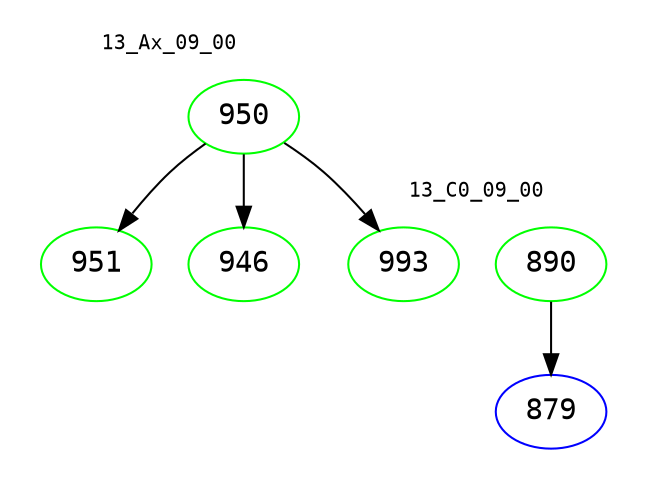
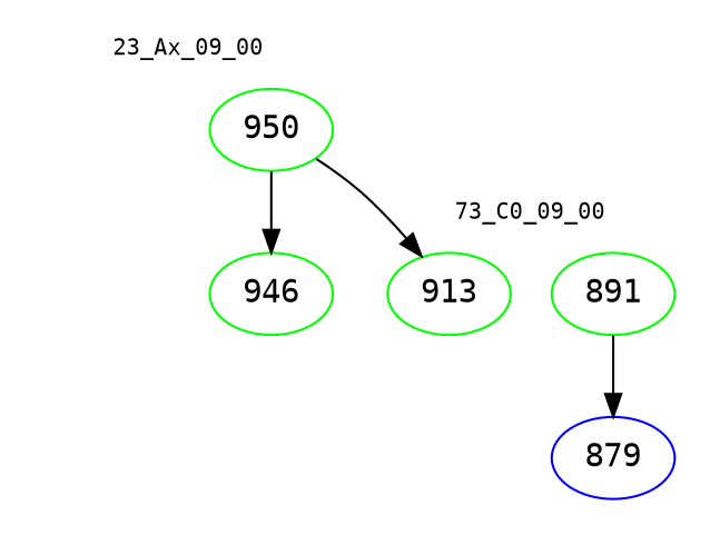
  digraph {
    fontname="DejaVu Sans Mono"
    node [color=green fontname="DejaVu Sans Mono"]
    edge [color=black fontname="DejaVu Sans Mono"]
    n1 [label=950]
-   n2 [label=951]
    n3 [label=946]
-   n4 [label=890]
+   n4 [label=891]
    n5 [color=blue label=879]
-   n6 [label=993]
+   n6 [label=913]
    subgraph cluster_1 {
      color=white
      fontsize=10
-     label="13_Ax_09_00"
+     label="23_Ax_09_00"
      n1
-     n2
      n3
    }
    subgraph cluster_2 {
      color=white
      fontsize=10
-     label="13_C0_09_00"
+     label="73_C0_09_00"
      n4
      n5
      n6
    }
-   n1 -> n2
    n1 -> n3
    n1 -> n6
    n4 -> n5
  }
